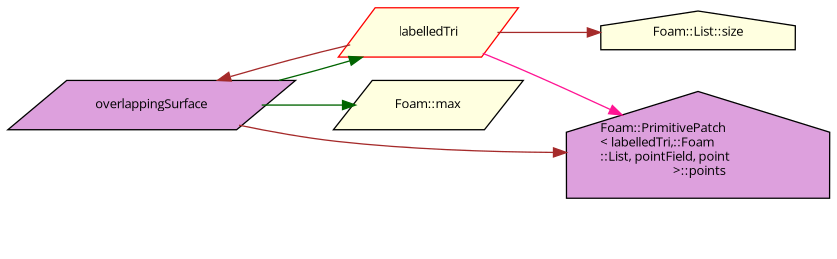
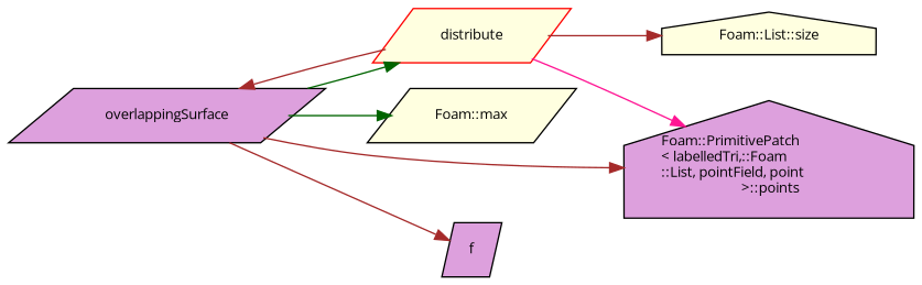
  digraph {
    fontname="Open Sans"
    rankdir=LR
    node [color=black fillcolor=plum fontname="Open Sans" fontsize=10 shape=parallelogram style=filled]
    edge [color=brown fontname="Open Sans" fontsize=10 labelfontname=Helvetica labelfontsize=10 style=solid]
    n1 [fontcolor=black height=0.2 label=overlappingSurface width=0.4]
-   n2 [color=red fillcolor=lightyellow height=0.2 label=labelledTri width=0.4]
+   n2 [color=red fillcolor=lightyellow height=0.2 label=distribute width=0.4]
    n3 [fillcolor=lightyellow height=0.2 label="Foam::max" width=0.4]
    n4 [height=0.2 label="Foam::PrimitivePatch\l\< labelledTri,::Foam\l::List, pointField, point\l \>::points" shape=house width=0.4]
+   n5 [height=0.2 label=f width=0.4]
    n6 [fillcolor=lightyellow height=0.2 label="Foam::List::size" shape=house width=0.4]
    n1 -> n2 [color=darkgreen]
    n1 -> n3 [color=darkgreen]
    n1 -> n4
+   n1 -> n5
    n2 -> n1
    n2 -> n4 [color=deeppink]
    n2 -> n6
  }
